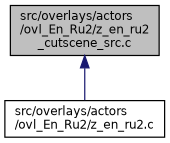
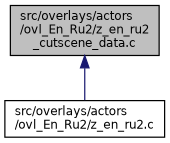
  digraph {
    node [color=black fontname=Helvetica fontsize=10 shape=record style=filled]
-   n1 [fillcolor=grey75 fontcolor=black height=0.2 label="src/overlays/actors\l/ovl_En_Ru2/z_en_ru2\l_cutscene_src.c" width=0.4]
+   n1 [fillcolor=grey75 fontcolor=black height=0.2 label="src/overlays/actors\l/ovl_En_Ru2/z_en_ru2\l_cutscene_data.c" width=0.4]
    n2 [fillcolor=white height=0.2 label="src/overlays/actors\l/ovl_En_Ru2/z_en_ru2.c" width=0.4]
    n1 -> n2 [color=midnightblue dir=back fontname=Helvetica fontsize=10 labelfontname=Helvetica labelfontsize=10 style=solid]
  }
